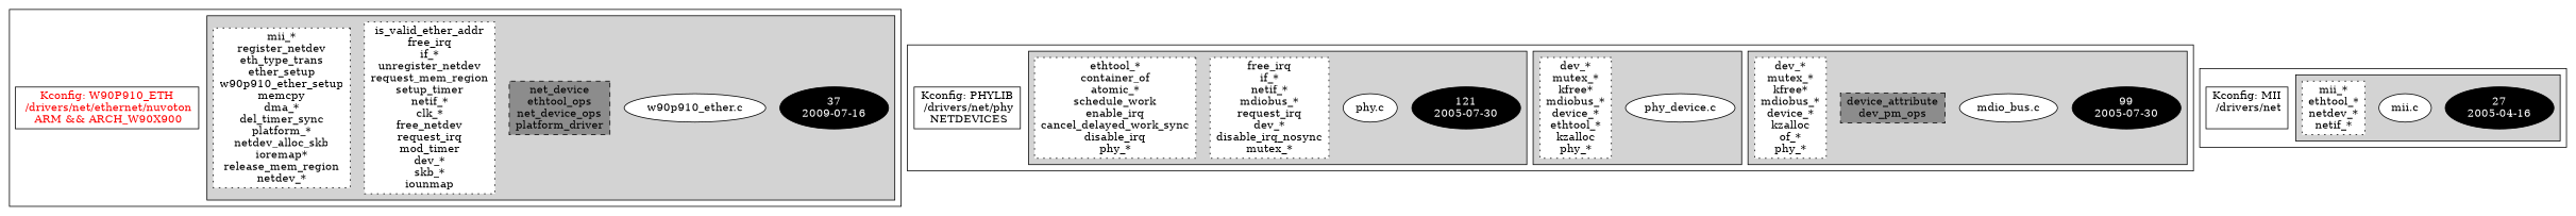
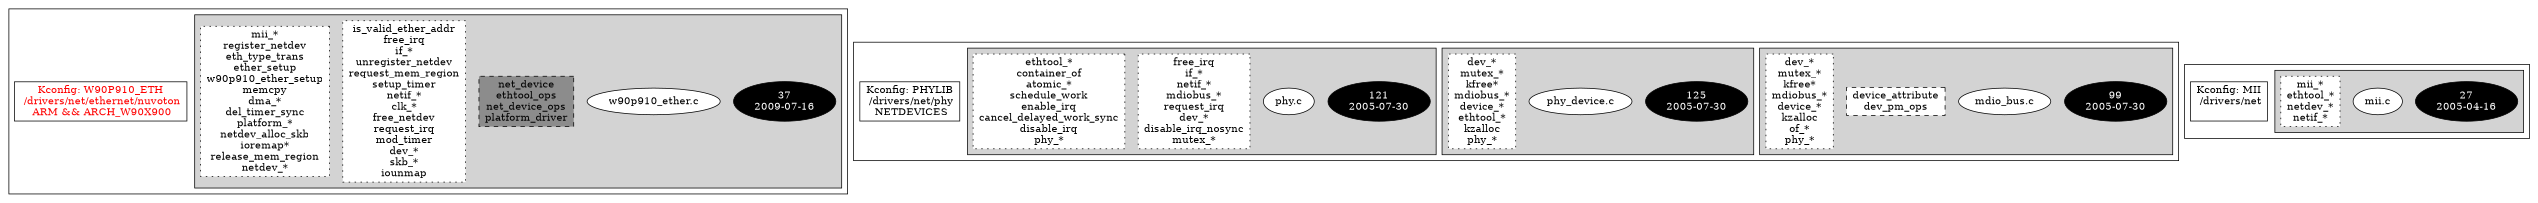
  digraph {
    ranksep=2
    splines=ortho
    node [fillcolor=white fontcolor=black style=filled shape=box]
    n1 [fillcolor=black fontcolor=white label="37\n2009-07-16" shape=""]
    n2 [label="w90p910_ether.c\n" shape=""]
    n3 [fillcolor=grey55 label="net_device\nethtool_ops\nnet_device_ops\nplatform_driver\n" style="filled,dashed"]
    n4 [label="is_valid_ether_addr\nfree_irq\nif_*\nunregister_netdev\nrequest_mem_region\nsetup_timer\nnetif_*\nclk_*\nfree_netdev\nrequest_irq\nmod_timer\ndev_*\nskb_*\niounmap\n" style="filled,dotted"]
    n5 [label="mii_*\nregister_netdev\neth_type_trans\nether_setup\nw90p910_ether_setup\nmemcpy\ndma_*\ndel_timer_sync\nplatform_*\nnetdev_alloc_skb\nioremap*\nrelease_mem_region\nnetdev_*\n" style="filled,dotted"]
    n6 [fontcolor=red label="Kconfig: W90P910_ETH\n /drivers/net/ethernet/nuvoton\n  ARM && ARCH_W90X900 " fillcolor="" style=""]
    n7 [fillcolor=black fontcolor=white label="99\n2005-07-30" shape=""]
    n8 [label="mdio_bus.c\n" shape=""]
-   n9 [fillcolor=grey55 label="device_attribute\ndev_pm_ops\n" style="filled,dashed"]
+   n9 [label="device_attribute\ndev_pm_ops\n" style="filled,dashed"]
    n10 [label="dev_*\nmutex_*\nkfree*\nmdiobus_*\ndevice_*\nkzalloc\nof_*\nphy_*\n" style="filled,dotted"]
+   n11 [fillcolor=black fontcolor=white label="125\n2005-07-30" shape=""]
    n12 [label="phy_device.c\n" shape=""]
    n13 [label="dev_*\nmutex_*\nkfree*\nmdiobus_*\ndevice_*\nethtool_*\nkzalloc\nphy_*\n" style="filled,dotted"]
    n14 [fillcolor=black fontcolor=white label="121\n2005-07-30" shape=""]
    n15 [label="phy.c\n" shape=""]
    n16 [label="free_irq\nif_*\nnetif_*\nmdiobus_*\nrequest_irq\ndev_*\ndisable_irq_nosync\nmutex_*\n" style="filled,dotted"]
    n17 [label="ethtool_*\ncontainer_of\natomic_*\nschedule_work\nenable_irq\ncancel_delayed_work_sync\ndisable_irq\nphy_*\n" style="filled,dotted"]
    n18 [label="Kconfig: PHYLIB\n /drivers/net/phy\n  NETDEVICES " fillcolor="" fontcolor="" style=""]
    n19 [fillcolor=black fontcolor=white label="27\n2005-04-16" shape=""]
    n20 [label="mii.c\n" shape=""]
    n21 [label="mii_*\nethtool_*\nnetdev_*\nnetif_*\n" style="filled,dotted"]
    n22 [label="Kconfig: MII\n /drivers/net\n " fillcolor="" fontcolor="" style=""]
    subgraph cluster_1 {
      n6
      subgraph cluster_2 {
        style=filled
        n1
        n2
        n3
        n4
        n5
      }
    }
    subgraph cluster_3 {
      n18
      subgraph cluster_4 {
        style=filled
        n7
        n8
        n9
        n10
      }
      subgraph cluster_5 {
        style=filled
+       n11
        n12
        n13
      }
      subgraph cluster_6 {
        style=filled
        n14
        n15
        n16
        n17
      }
    }
    subgraph cluster_7 {
      n22
      subgraph cluster_8 {
        style=filled
        n19
        n20
        n21
      }
    }
  }
